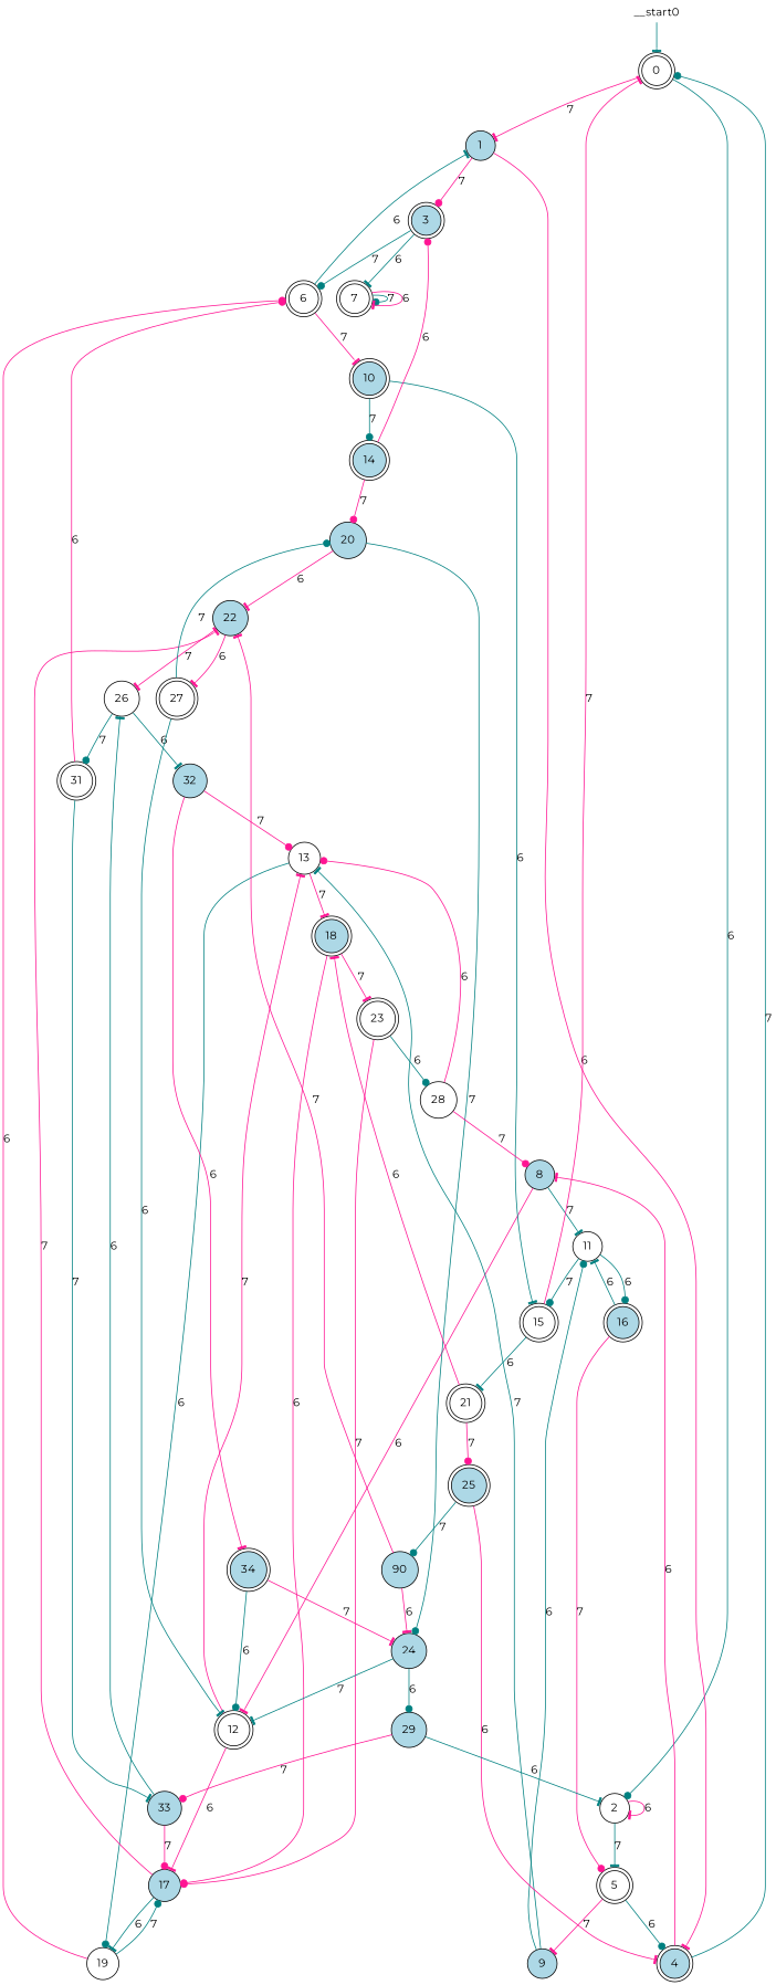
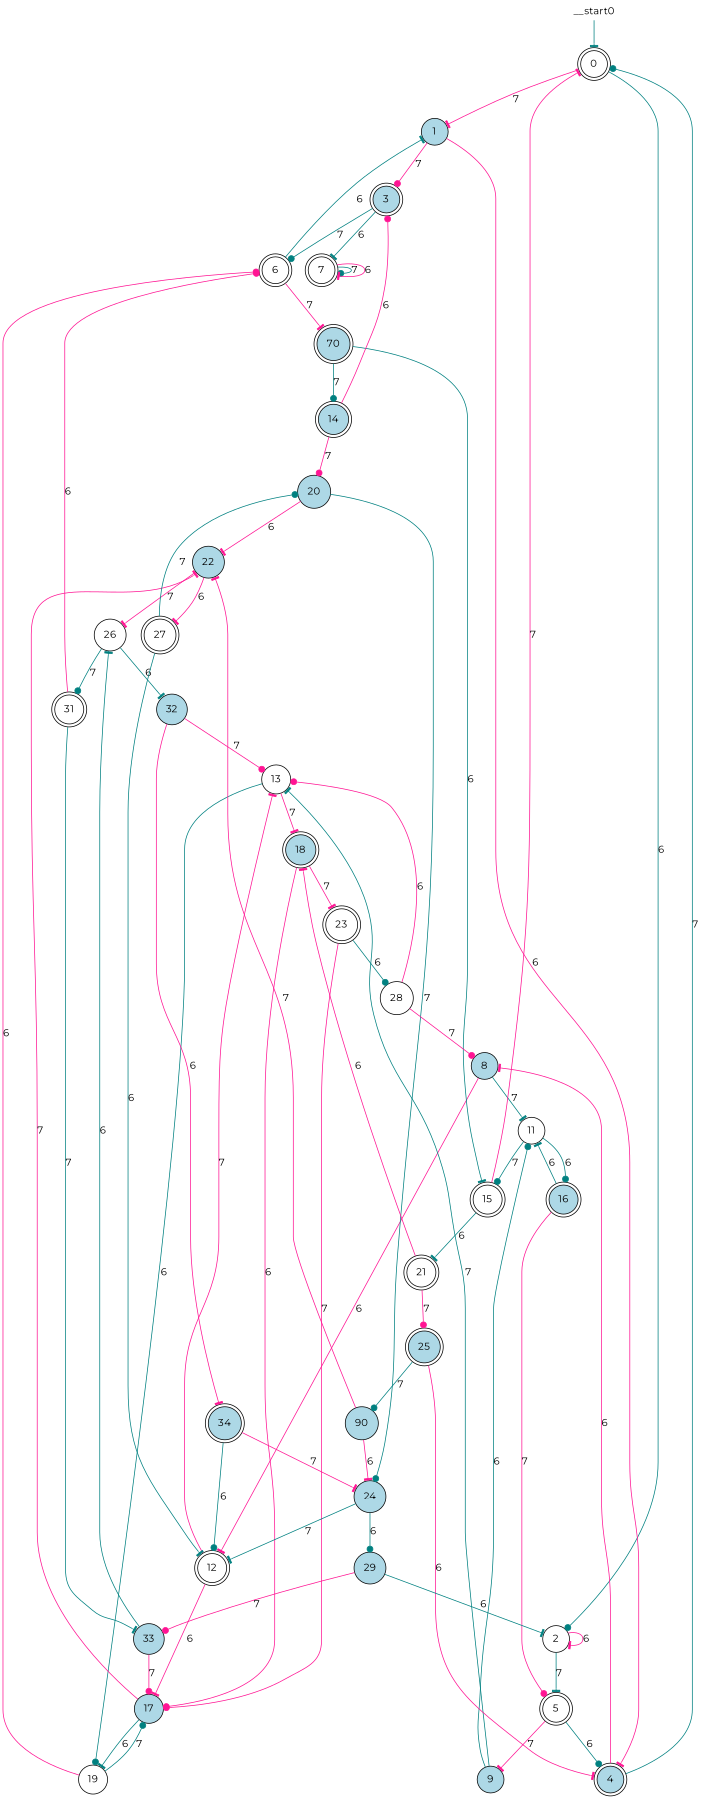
  digraph {
    fontname=Montserrat
    node [fillcolor=lightblue fontname=Montserrat shape=doublecircle style=filled]
    edge [arrowhead=tee color=deeppink fontname=Montserrat]
    n1 [fillcolor=white label=0]
    n2 [label=1 shape=circle]
    n3 [fillcolor=white label=2 shape=circle]
    n4 [label=3]
    n5 [label=4]
    n6 [fillcolor=white label=5]
    n7 [fillcolor=white label=6]
    n8 [fillcolor=white label=7]
    n9 [label=8 shape=circle]
    n10 [label=9 shape=circle]
-   n11 [label=10]
+   n11 [label=70]
    n12 [fillcolor=white label=11 shape=circle]
    n13 [fillcolor=white label=12]
    n14 [fillcolor=white label=13 shape=circle]
    n15 [label=14]
    n16 [fillcolor=white label=15]
    n17 [label=16]
    n18 [label=17 shape=circle]
    n19 [label=18]
    n20 [fillcolor=white label=19 shape=circle]
    n21 [label=20 shape=circle]
    n22 [fillcolor=white label=21]
    n23 [label=22 shape=circle]
    n24 [fillcolor=white label=23]
    n25 [label=24 shape=circle]
    n26 [label=25]
    n27 [fillcolor=white label=26 shape=circle]
    n28 [fillcolor=white label=27]
    n29 [fillcolor=white label=28 shape=circle]
    n30 [label=29 shape=circle]
    n31 [label=90 shape=circle]
    n32 [fillcolor=white label=31]
    n33 [label=32 shape=circle]
    n34 [label=33 shape=circle]
    n35 [label=34]
    __start0 [fillcolor=white height=0 shape=none width=0]
    n1 -> n2 [label=7]
    n1 -> n3 [arrowhead=dot color=teal label=6]
    n2 -> n4 [arrowhead=dot label=7]
    n2 -> n5 [label=6]
    n3 -> n3 [label=6]
    n3 -> n6 [color=teal label=7]
    n4 -> n7 [arrowhead=dot color=teal label=7]
    n4 -> n8 [color=teal label=6]
    n5 -> n1 [arrowhead=dot color=teal label=7]
    n5 -> n9 [label=6]
    n6 -> n5 [arrowhead=dot color=teal label=6]
    n6 -> n10 [label=7]
    n7 -> n2 [color=teal label=6]
    n7 -> n11 [label=7]
    n8 -> n8 [arrowhead=dot color=teal label=7]
    n8 -> n8 [label=6]
    n9 -> n12 [color=teal label=7]
    n9 -> n13 [label=6]
    n10 -> n12 [arrowhead=dot color=teal label=6]
    n10 -> n14 [color=teal label=7]
    n11 -> n15 [arrowhead=dot color=teal label=7]
    n11 -> n16 [color=teal label=6]
    n12 -> n16 [arrowhead=dot color=teal label=7]
    n12 -> n17 [arrowhead=dot color=teal label=6]
    n13 -> n14 [label=7]
    n13 -> n18 [label=6]
    n14 -> n19 [label=7]
    n14 -> n20 [arrowhead=dot color=teal label=6]
    n15 -> n4 [arrowhead=dot label=6]
    n15 -> n21 [arrowhead=dot label=7]
    n16 -> n1 [label=7]
    n16 -> n22 [color=teal label=6]
    n17 -> n6 [arrowhead=dot label=7]
    n17 -> n12 [color=teal label=6]
    n18 -> n20 [color=teal label=6]
    n18 -> n23 [label=7]
    n19 -> n18 [arrowhead=dot label=6]
    n19 -> n24 [label=7]
    n20 -> n7 [arrowhead=dot label=6]
    n20 -> n18 [arrowhead=dot color=teal label=7]
    n21 -> n23 [label=6]
    n21 -> n25 [arrowhead=dot color=teal label=7]
    n22 -> n19 [label=6]
    n22 -> n26 [arrowhead=dot label=7]
    n23 -> n27 [label=7]
    n23 -> n28 [label=6]
    n24 -> n18 [arrowhead=dot label=7]
    n24 -> n29 [arrowhead=dot color=teal label=6]
    n25 -> n13 [color=teal label=7]
    n25 -> n30 [arrowhead=dot color=teal label=6]
    n26 -> n5 [label=6]
    n26 -> n31 [arrowhead=dot color=teal label=7]
    n27 -> n32 [arrowhead=dot color=teal label=7]
    n27 -> n33 [color=teal label=6]
    n28 -> n13 [color=teal label=6]
    n28 -> n21 [arrowhead=dot color=teal label=7]
    n29 -> n9 [arrowhead=dot label=7]
    n29 -> n14 [arrowhead=dot label=6]
    n30 -> n3 [color=teal label=6]
    n30 -> n34 [arrowhead=dot label=7]
    n31 -> n23 [label=7]
    n31 -> n25 [label=6]
    n32 -> n7 [arrowhead=dot label=6]
    n32 -> n34 [color=teal label=7]
    n33 -> n14 [arrowhead=dot label=7]
    n33 -> n35 [label=6]
    n34 -> n18 [arrowhead=dot label=7]
    n34 -> n27 [color=teal label=6]
    n35 -> n13 [arrowhead=dot color=teal label=6]
    n35 -> n25 [label=7]
    __start0 -> n1 [color=teal]
  }
